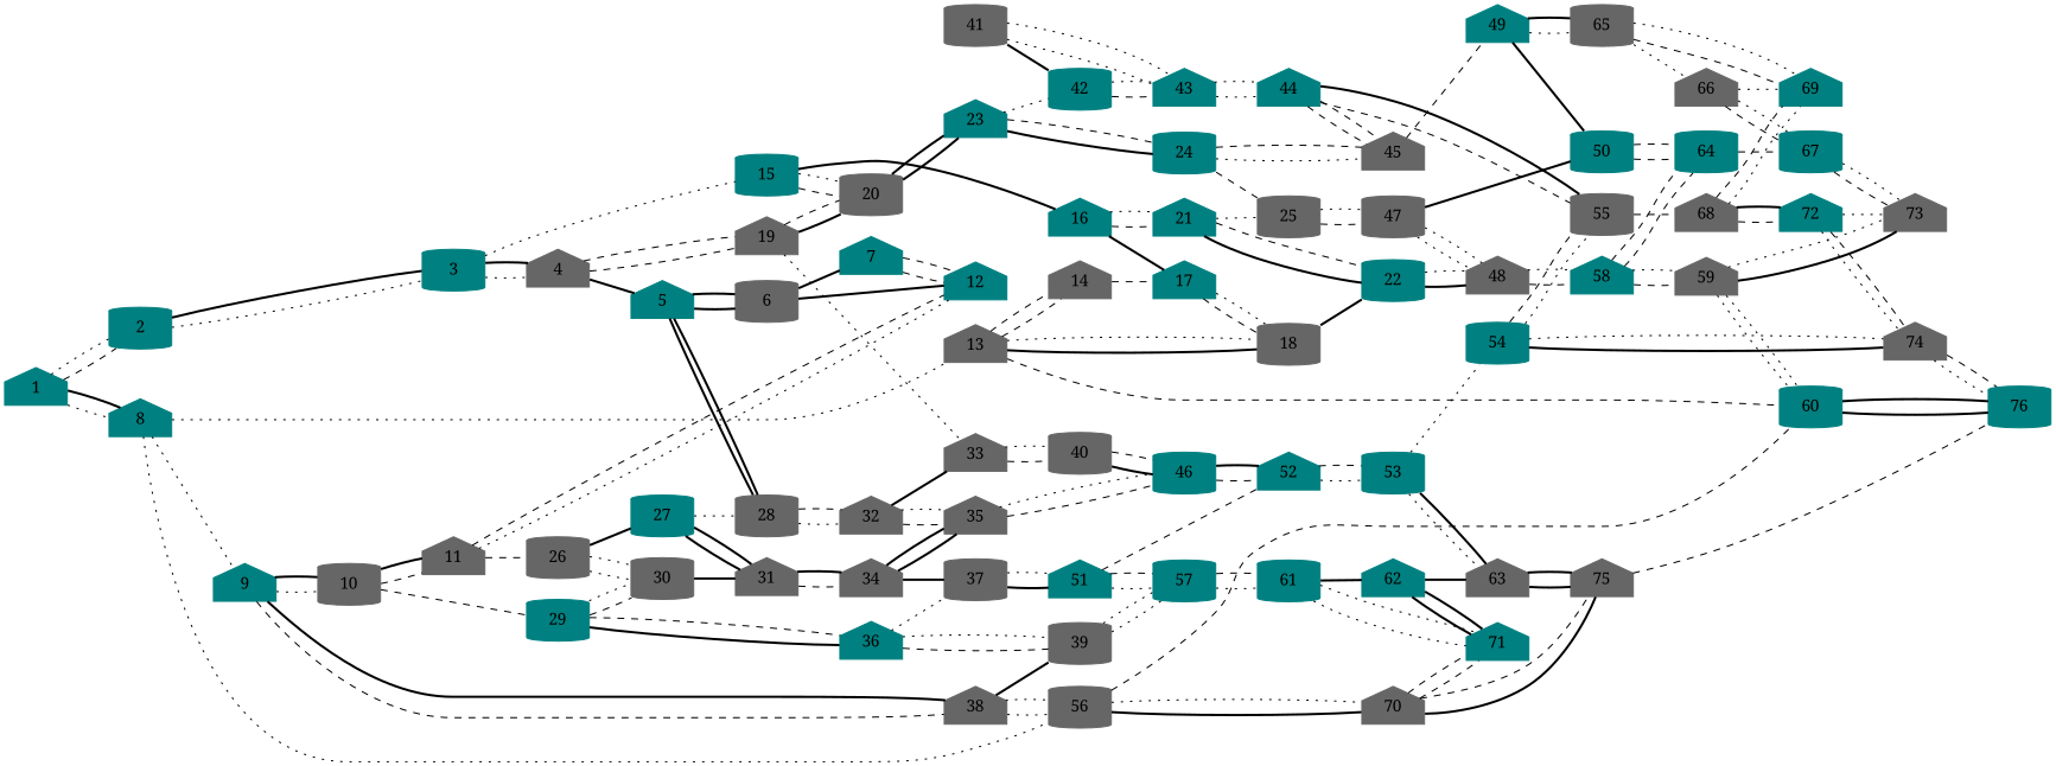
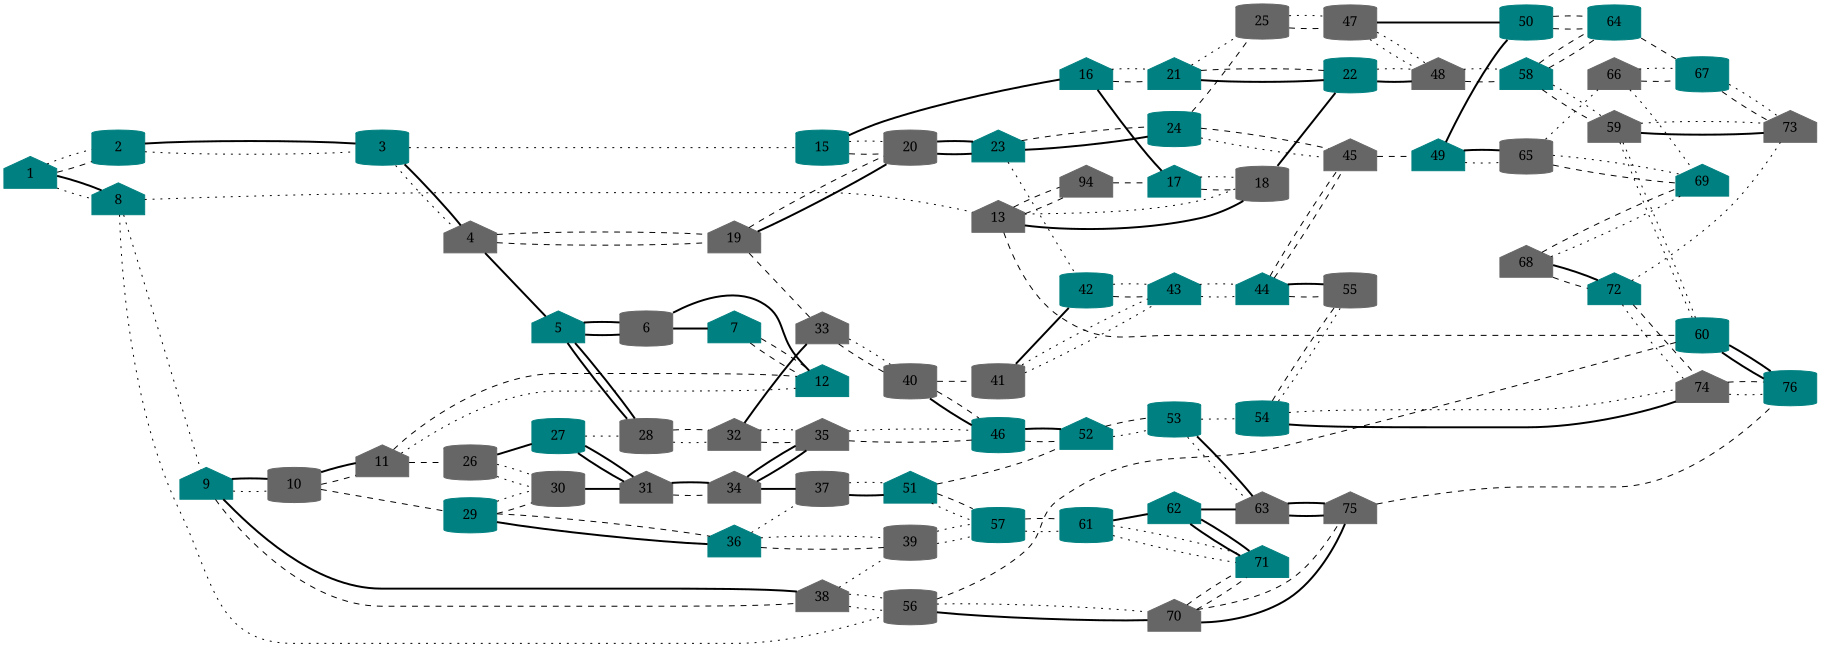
  graph {
    fontname="Noto Serif"
    rankdir=LR
    node [color=teal fontname="Noto Serif" shape=house style=filled]
    edge [fontname="Noto Serif" style=dotted]
    2 [shape=cylinder]
    1
    8
    3 [shape=cylinder]
    9
    13 [color=gray40]
    56 [color=gray40 shape=cylinder]
    4 [color=gray40]
    15 [shape=cylinder]
    5
    19 [color=gray40]
    16
    20 [color=gray40 shape=cylinder]
    6 [color=gray40 shape=cylinder]
    28 [color=gray40 shape=cylinder]
    33 [color=gray40]
    7
    12
    32 [color=gray40]
    10 [color=gray40 shape=cylinder]
    38 [color=gray40]
-   14 [color=gray40]
+   14 [color=gray40 label=94]
    18 [color=gray40 shape=cylinder]
    60 [shape=cylinder]
    70 [color=gray40]
    11 [color=gray40]
    29 [shape=cylinder]
    39 [color=gray40 shape=cylinder]
    26 [color=gray40 shape=cylinder]
    30 [color=gray40 shape=cylinder]
    36
    27 [shape=cylinder]
    17
    22 [shape=cylinder]
    76 [shape=cylinder]
    21
    23
    25 [color=gray40 shape=cylinder]
    48 [color=gray40]
    40 [color=gray40 shape=cylinder]
    24 [shape=cylinder]
    42 [shape=cylinder]
    47 [color=gray40 shape=cylinder]
    58
    45 [color=gray40]
    43
    49
    50 [shape=cylinder]
    31 [color=gray40]
    34 [color=gray40]
    35 [color=gray40]
    37 [color=gray40 shape=cylinder]
    46 [shape=cylinder]
    41 [color=gray40 shape=cylinder]
    51
    52
    57 [shape=cylinder]
    61 [shape=cylinder]
    44
    55 [color=gray40 shape=cylinder]
    68 [color=gray40]
    65 [color=gray40 shape=cylinder]
    53 [shape=cylinder]
    64 [shape=cylinder]
    59 [color=gray40]
    66 [color=gray40]
    69
    67 [shape=cylinder]
    54 [shape=cylinder]
    63 [color=gray40]
    74 [color=gray40]
    75 [color=gray40]
    72
    71
    62
    73 [color=gray40]
    2 -- 3
    2 -- 3 [style=bold]
    1 -- 2 [style=dashed]
    1 -- 2
    1 -- 8
    1 -- 8 [style=bold]
    8 -- 9
    8 -- 13
    8 -- 56
    3 -- 4
    3 -- 4 [style=bold]
    3 -- 15
    9 -- 10
    9 -- 10 [style=bold]
    9 -- 38 [style=dashed]
    9 -- 38 [style=bold]
    13 -- 14 [style=dashed]
    13 -- 14 [style=dashed]
    13 -- 18 [style=bold]
    13 -- 18
    13 -- 60 [style=dashed]
    56 -- 60 [style=dashed]
    56 -- 70 [style=bold]
    56 -- 70
    4 -- 5 [style=bold]
    4 -- 19 [style=dashed]
    4 -- 19 [style=dashed]
    15 -- 16 [style=bold]
    15 -- 20 [style=dashed]
    15 -- 20
    5 -- 6 [style=bold]
    5 -- 6 [style=bold]
    5 -- 28 [style=bold]
    5 -- 28 [style=bold]
    19 -- 20 [style=bold]
    19 -- 20 [style=dashed]
-   19 -- 33
+   19 -- 33 [style=dashed]
    16 -- 17 [style=bold]
    16 -- 21 [style=dashed]
    16 -- 21
    20 -- 23 [style=bold]
    20 -- 23 [style=bold]
    6 -- 7 [style=bold]
    6 -- 12 [style=bold]
    28 -- 32
    28 -- 32 [style=dashed]
    33 -- 40 [style=dashed]
    33 -- 40
    7 -- 12 [style=dashed]
    7 -- 12 [style=dashed]
    32 -- 33 [style=bold]
    32 -- 35 [style=dashed]
    32 -- 35
    10 -- 11 [style=dashed]
    10 -- 11 [style=bold]
    10 -- 29 [style=dashed]
    38 -- 56
    38 -- 56
-   38 -- 39 [style=bold]
+   38 -- 39
    14 -- 17 [style=dashed]
    18 -- 22 [style=bold]
    60 -- 76 [style=bold]
    60 -- 76 [style=bold]
    70 -- 75 [style=bold]
    70 -- 75 [style=dashed]
    70 -- 71 [style=dashed]
    70 -- 71 [style=dashed]
    11 -- 12
    11 -- 12 [style=dashed]
    11 -- 26 [style=dashed]
    29 -- 30 [style=dashed]
    29 -- 30
    29 -- 36 [style=bold]
    29 -- 36 [style=dashed]
    39 -- 57
    39 -- 57
    26 -- 30
    26 -- 30
    26 -- 27 [style=bold]
    30 -- 31 [style=bold]
    36 -- 39 [style=dashed]
    36 -- 39
    36 -- 37
    27 -- 28
    27 -- 31 [style=bold]
    27 -- 31 [style=bold]
    17 -- 18 [style=dashed]
    17 -- 18
    22 -- 48 [style=bold]
    22 -- 48
    21 -- 22 [style=bold]
    21 -- 22 [style=dashed]
    21 -- 25
    23 -- 24 [style=bold]
    23 -- 24 [style=dashed]
    23 -- 42
    25 -- 47 [style=dashed]
    25 -- 47
    48 -- 58 [style=dashed]
    48 -- 58
    40 -- 46 [style=bold]
    40 -- 46 [style=dashed]
+   40 -- 41 [style=dashed]
    24 -- 25 [style=dashed]
    24 -- 45
    24 -- 45 [style=dashed]
    42 -- 43 [style=dashed]
    42 -- 43
    47 -- 48
    47 -- 48
    47 -- 50 [style=bold]
    58 -- 64 [style=dashed]
    58 -- 64 [style=dashed]
    58 -- 59 [style=dashed]
    58 -- 59
    45 -- 49 [style=dashed]
    43 -- 44
    43 -- 44
    49 -- 50 [style=bold]
    49 -- 65
    49 -- 65 [style=bold]
    50 -- 64 [style=dashed]
    50 -- 64 [style=dashed]
    31 -- 34 [style=dashed]
    31 -- 34 [style=bold]
    34 -- 35 [style=bold]
    34 -- 35 [style=bold]
    34 -- 37 [style=bold]
    35 -- 46 [style=dashed]
    35 -- 46
    37 -- 51 [style=bold]
    37 -- 51
    46 -- 52 [style=dashed]
    46 -- 52 [style=bold]
    41 -- 42 [style=bold]
    41 -- 43
    41 -- 43
    51 -- 52 [style=dashed]
    51 -- 57
    51 -- 57 [style=dashed]
    52 -- 53
    52 -- 53 [style=dashed]
    57 -- 61
    57 -- 61 [style=dashed]
    61 -- 71
    61 -- 71
    61 -- 62 [style=bold]
    44 -- 45 [style=dashed]
    44 -- 45 [style=dashed]
    44 -- 55 [style=dashed]
    44 -- 55 [style=bold]
-   55 -- 68 [style=dashed]
    68 -- 69
    68 -- 69 [style=dashed]
    68 -- 72 [style=dashed]
    68 -- 72 [style=bold]
    65 -- 66
    65 -- 69 [style=dashed]
    65 -- 69
    53 -- 54
    53 -- 63
    53 -- 63 [style=bold]
    64 -- 67 [style=dashed]
    59 -- 60
    59 -- 60
    59 -- 73 [style=bold]
    59 -- 73
    66 -- 69
    66 -- 67 [style=dashed]
    66 -- 67
    67 -- 73 [style=dashed]
    67 -- 73
    54 -- 55
    54 -- 55 [style=dashed]
    54 -- 74 [style=bold]
    54 -- 74
    63 -- 75 [style=bold]
    63 -- 75 [style=bold]
    74 -- 76
    74 -- 76 [style=dashed]
    75 -- 76 [style=dashed]
    72 -- 74
    72 -- 74 [style=dashed]
    72 -- 73
    62 -- 63 [style=bold]
    62 -- 71 [style=bold]
    62 -- 71 [style=bold]
  }
